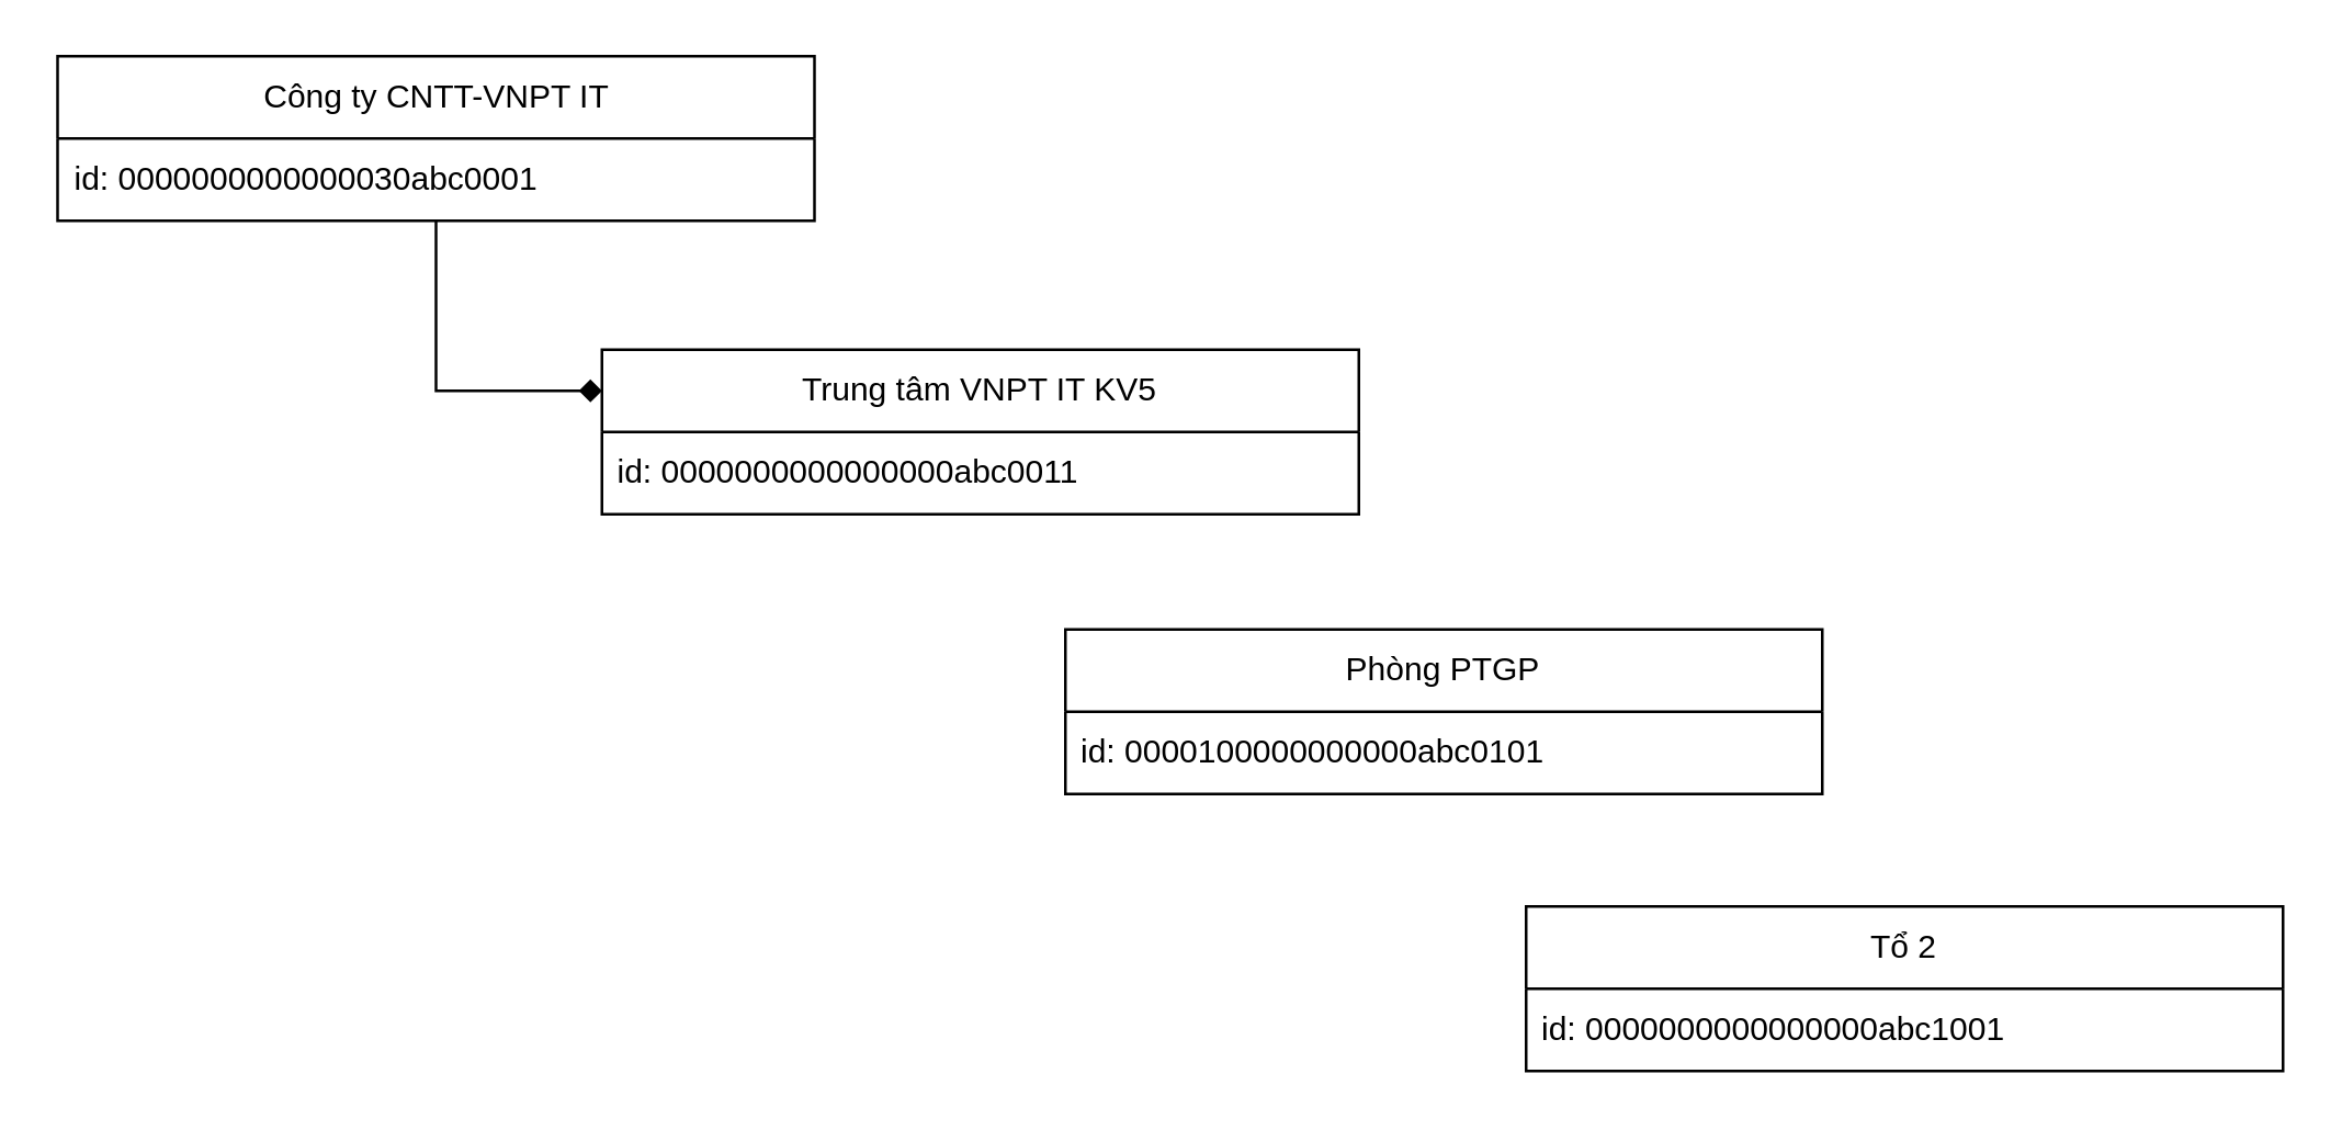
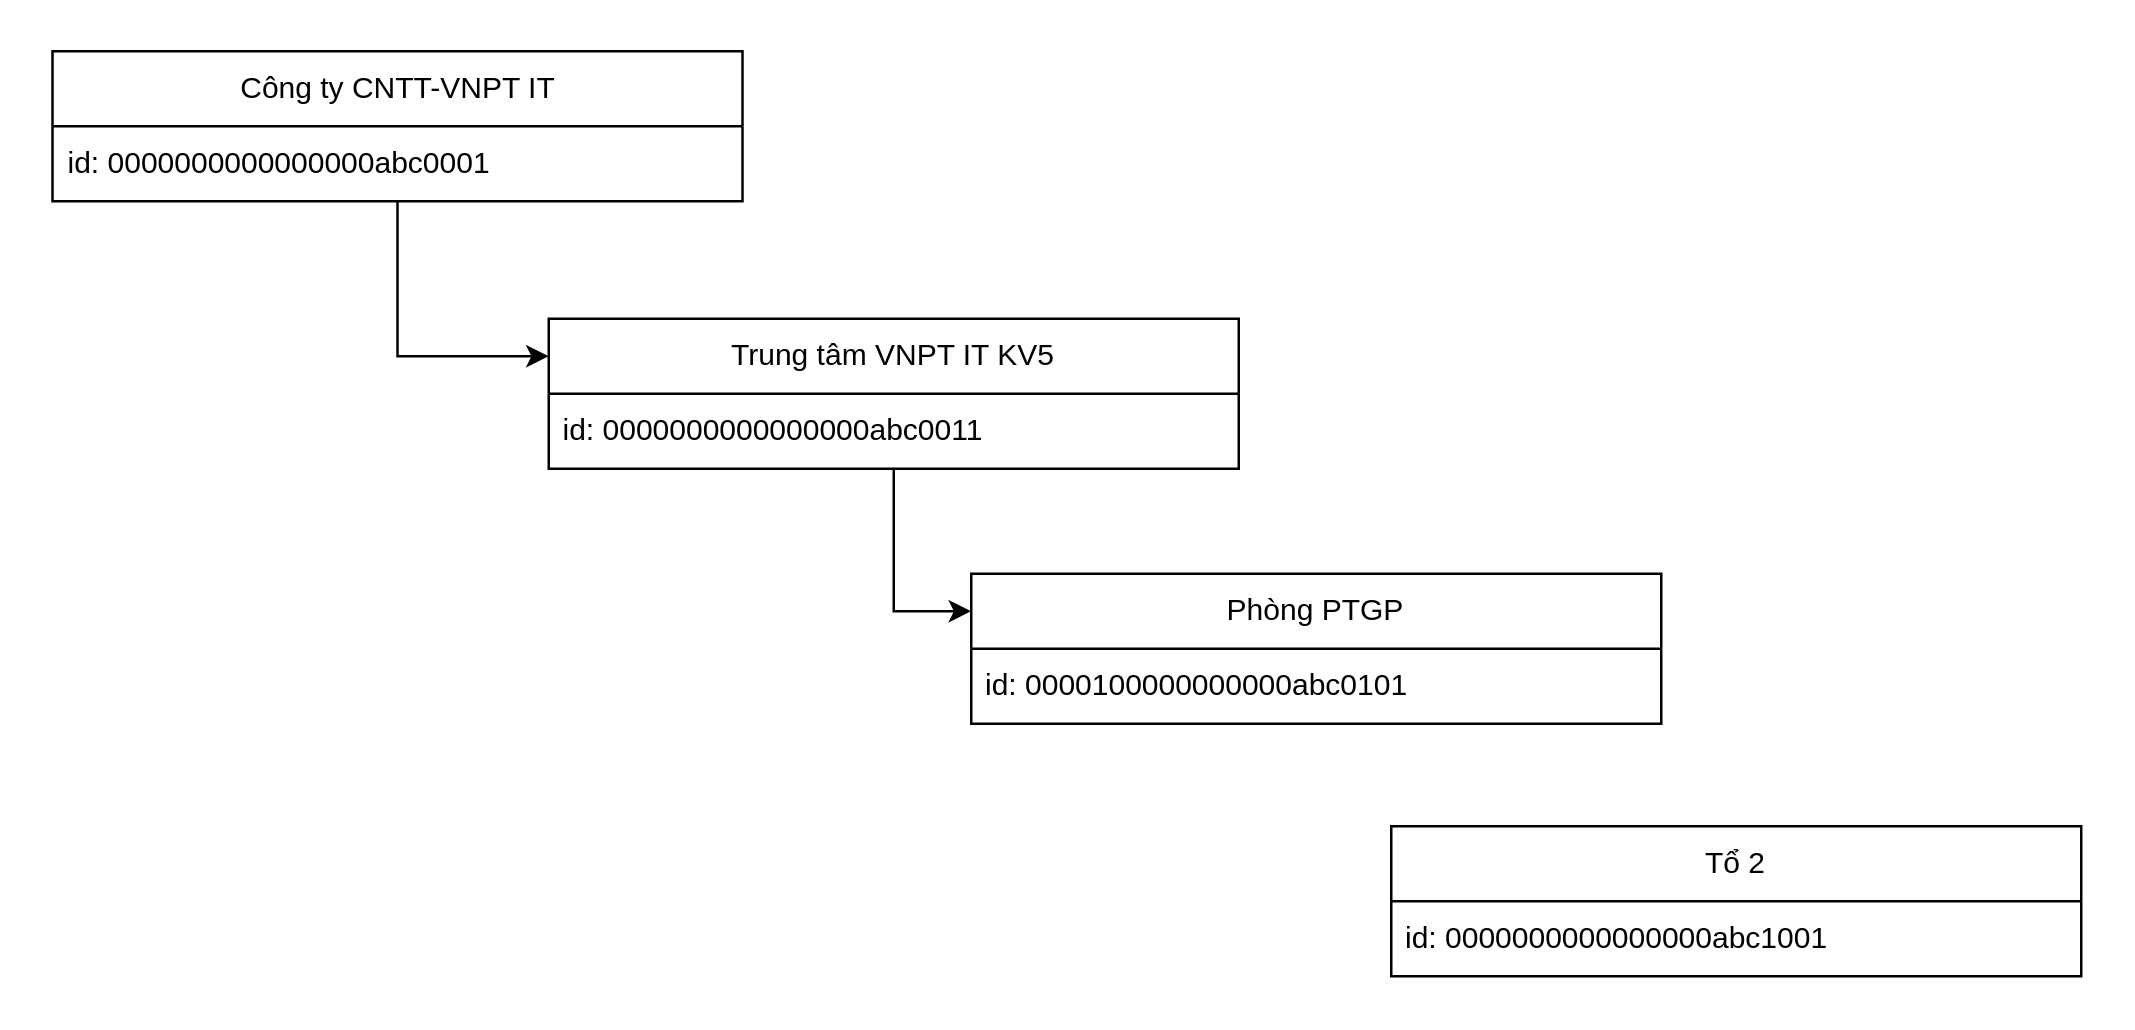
  <mxCell id="0" />
  <mxCell id="1" parent="0" />
- <mxCell id="2" style="edgeStyle=orthogonalEdgeStyle;rounded=0;orthogonalLoop=1;jettySize=auto;html=1;entryX=0;entryY=0.25;entryDx=0;entryDy=0;endArrow=diamond;" edge="1" parent="1" source="3" target="6"><mxGeometry relative="1" as="geometry" /></mxCell>
+ <mxCell id="2" style="edgeStyle=orthogonalEdgeStyle;rounded=0;orthogonalLoop=1;jettySize=auto;html=1;entryX=0;entryY=0.25;entryDx=0;entryDy=0;" edge="1" parent="1" source="3" target="6"><mxGeometry relative="1" as="geometry" /></mxCell>
  <mxCell id="3" value="Công ty CNTT-VNPT IT" style="swimlane;fontStyle=0;childLayout=stackLayout;horizontal=1;startSize=30;horizontalStack=0;resizeParent=1;resizeParentMax=0;resizeLast=0;collapsible=1;marginBottom=0;whiteSpace=wrap;html=1;" vertex="1" parent="1"><mxGeometry x="20.5" y="20" width="276" height="60" as="geometry" /></mxCell>
- <mxCell id="4" value="id:&amp;nbsp;0000000000000030abc0001" style="text;strokeColor=none;fillColor=none;align=left;verticalAlign=middle;spacingLeft=4;spacingRight=4;overflow=hidden;points=[[0,0.5],[1,0.5]];portConstraint=eastwest;rotatable=0;whiteSpace=wrap;html=1;" vertex="1" parent="3"><mxGeometry y="30" width="276" height="30" as="geometry" /></mxCell>
+ <mxCell id="4" value="id:&amp;nbsp;0000000000000000abc0001" style="text;strokeColor=none;fillColor=none;align=left;verticalAlign=middle;spacingLeft=4;spacingRight=4;overflow=hidden;points=[[0,0.5],[1,0.5]];portConstraint=eastwest;rotatable=0;whiteSpace=wrap;html=1;" vertex="1" parent="3"><mxGeometry y="30" width="276" height="30" as="geometry" /></mxCell>
+ <mxCell id="5" style="edgeStyle=orthogonalEdgeStyle;rounded=0;orthogonalLoop=1;jettySize=auto;html=1;entryX=0;entryY=0.25;entryDx=0;entryDy=0;" edge="1" parent="1" source="6" target="8"><mxGeometry relative="1" as="geometry" /></mxCell>
  <mxCell id="6" value="Trung tâm VNPT IT KV5" style="swimlane;fontStyle=0;childLayout=stackLayout;horizontal=1;startSize=30;horizontalStack=0;resizeParent=1;resizeParentMax=0;resizeLast=0;collapsible=1;marginBottom=0;whiteSpace=wrap;html=1;" vertex="1" parent="1"><mxGeometry x="219" y="127" width="276" height="60" as="geometry" /></mxCell>
  <mxCell id="7" value="id:&amp;nbsp;0000000000000000abc0011" style="text;strokeColor=none;fillColor=none;align=left;verticalAlign=middle;spacingLeft=4;spacingRight=4;overflow=hidden;points=[[0,0.5],[1,0.5]];portConstraint=eastwest;rotatable=0;whiteSpace=wrap;html=1;" vertex="1" parent="6"><mxGeometry y="30" width="276" height="30" as="geometry" /></mxCell>
  <mxCell id="8" value="Phòng PTGP" style="swimlane;fontStyle=0;childLayout=stackLayout;horizontal=1;startSize=30;horizontalStack=0;resizeParent=1;resizeParentMax=0;resizeLast=0;collapsible=1;marginBottom=0;whiteSpace=wrap;html=1;" vertex="1" parent="1"><mxGeometry x="388" y="229" width="276" height="60" as="geometry" /></mxCell>
  <mxCell id="9" value="id:&amp;nbsp;0000100000000000abc0101" style="text;strokeColor=none;fillColor=none;align=left;verticalAlign=middle;spacingLeft=4;spacingRight=4;overflow=hidden;points=[[0,0.5],[1,0.5]];portConstraint=eastwest;rotatable=0;whiteSpace=wrap;html=1;" vertex="1" parent="8"><mxGeometry y="30" width="276" height="30" as="geometry" /></mxCell>
  <mxCell id="10" value="Tổ 2" style="swimlane;fontStyle=0;childLayout=stackLayout;horizontal=1;startSize=30;horizontalStack=0;resizeParent=1;resizeParentMax=0;resizeLast=0;collapsible=1;marginBottom=0;whiteSpace=wrap;html=1;" vertex="1" parent="1"><mxGeometry x="556" y="330" width="276" height="60" as="geometry" /></mxCell>
  <mxCell id="11" value="id:&amp;nbsp;0000000000000000abc1001" style="text;strokeColor=none;fillColor=none;align=left;verticalAlign=middle;spacingLeft=4;spacingRight=4;overflow=hidden;points=[[0,0.5],[1,0.5]];portConstraint=eastwest;rotatable=0;whiteSpace=wrap;html=1;" vertex="1" parent="10"><mxGeometry y="30" width="276" height="30" as="geometry" /></mxCell>
